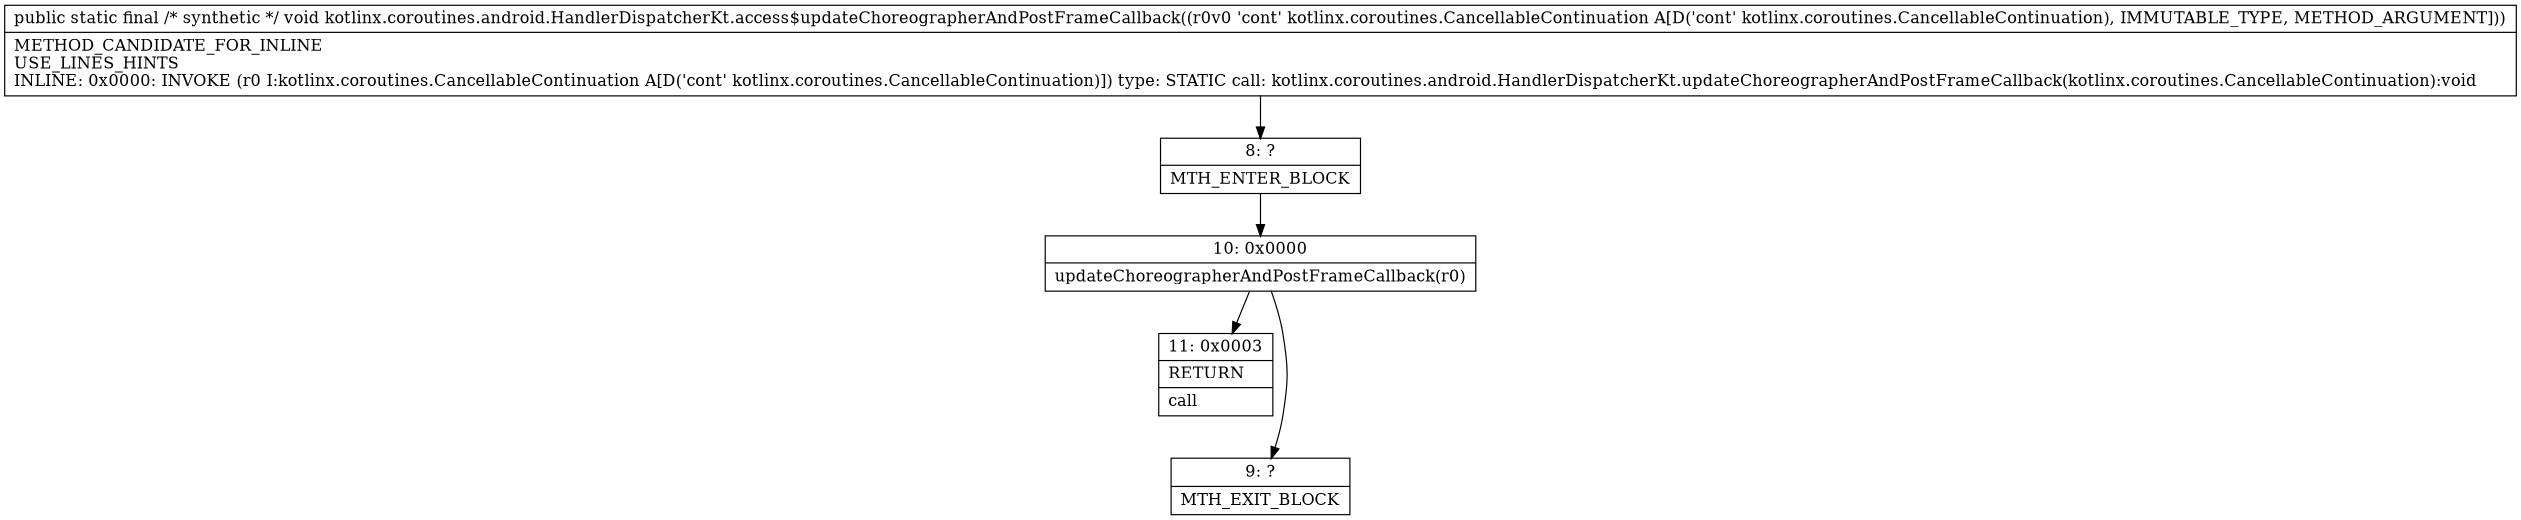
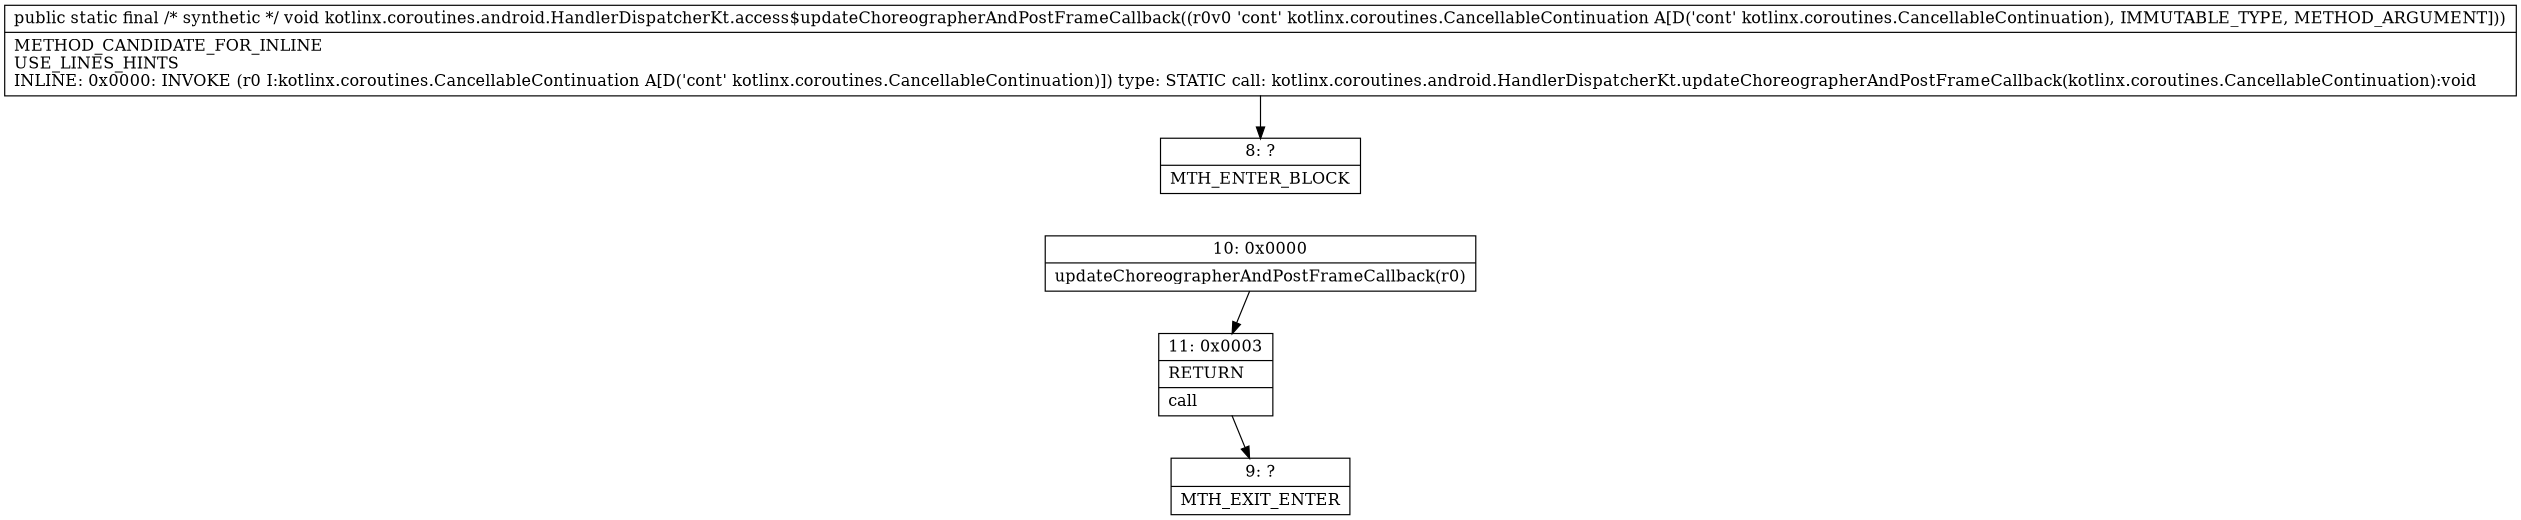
  digraph {
    node [shape=record]
    n1 [label="{8\:\ ?|MTH_ENTER_BLOCK\l}"]
    n2 [label="{10\:\ 0x0000|updateChoreographerAndPostFrameCallback(r0)\l}"]
    n3 [label="{11\:\ 0x0003|RETURN\l|call\l}"]
-   n4 [label="{9\:\ ?|MTH_EXIT_BLOCK\l}"]
+   n4 [label="{9\:\ ?|MTH_EXIT_ENTER\l}"]
    n5 [label="{public static final \/* synthetic *\/ void kotlinx.coroutines.android.HandlerDispatcherKt.access$updateChoreographerAndPostFrameCallback((r0v0 'cont' kotlinx.coroutines.CancellableContinuation A[D('cont' kotlinx.coroutines.CancellableContinuation), IMMUTABLE_TYPE, METHOD_ARGUMENT]))  | METHOD_CANDIDATE_FOR_INLINE\lUSE_LINES_HINTS\lINLINE: 0x0000: INVOKE  (r0 I:kotlinx.coroutines.CancellableContinuation A[D('cont' kotlinx.coroutines.CancellableContinuation)]) type: STATIC call: kotlinx.coroutines.android.HandlerDispatcherKt.updateChoreographerAndPostFrameCallback(kotlinx.coroutines.CancellableContinuation):void\l}"]
-   n1 -> n2
    n2 -> n3
-   n2 -> n4
+   n3 -> n4
    n5 -> n1
  }
